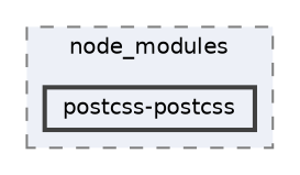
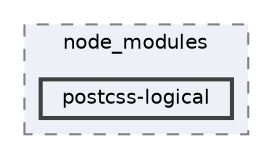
  digraph {
    compound=true
-   n1 [color=grey25 fillcolor="#edf0f7" fontname=Helvetica fontsize=10 height=0.2 label="postcss-postcss" shape=box style="filled,bold" width=0.4]
+   n1 [color=grey25 fillcolor="#edf0f7" fontname=Helvetica fontsize=10 height=0.2 label="postcss-logical" shape=box style="filled,bold" width=0.4]
    subgraph cluster_1 {
      bgcolor="#edf0f7"
      fontname=Helvetica
      fontsize=10
      label=node_modules
      pencolor=grey50
      style="filled,dashed"
      n1
    }
  }
